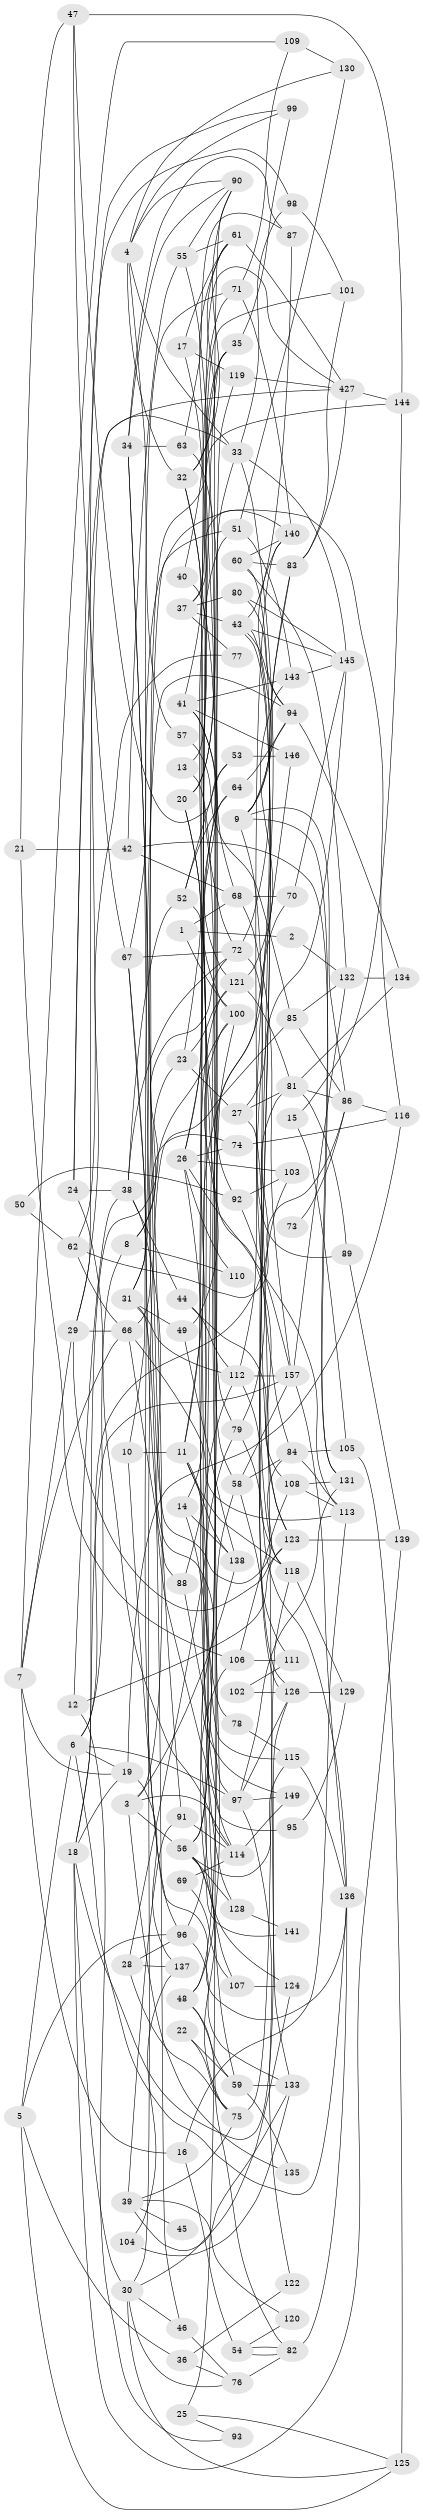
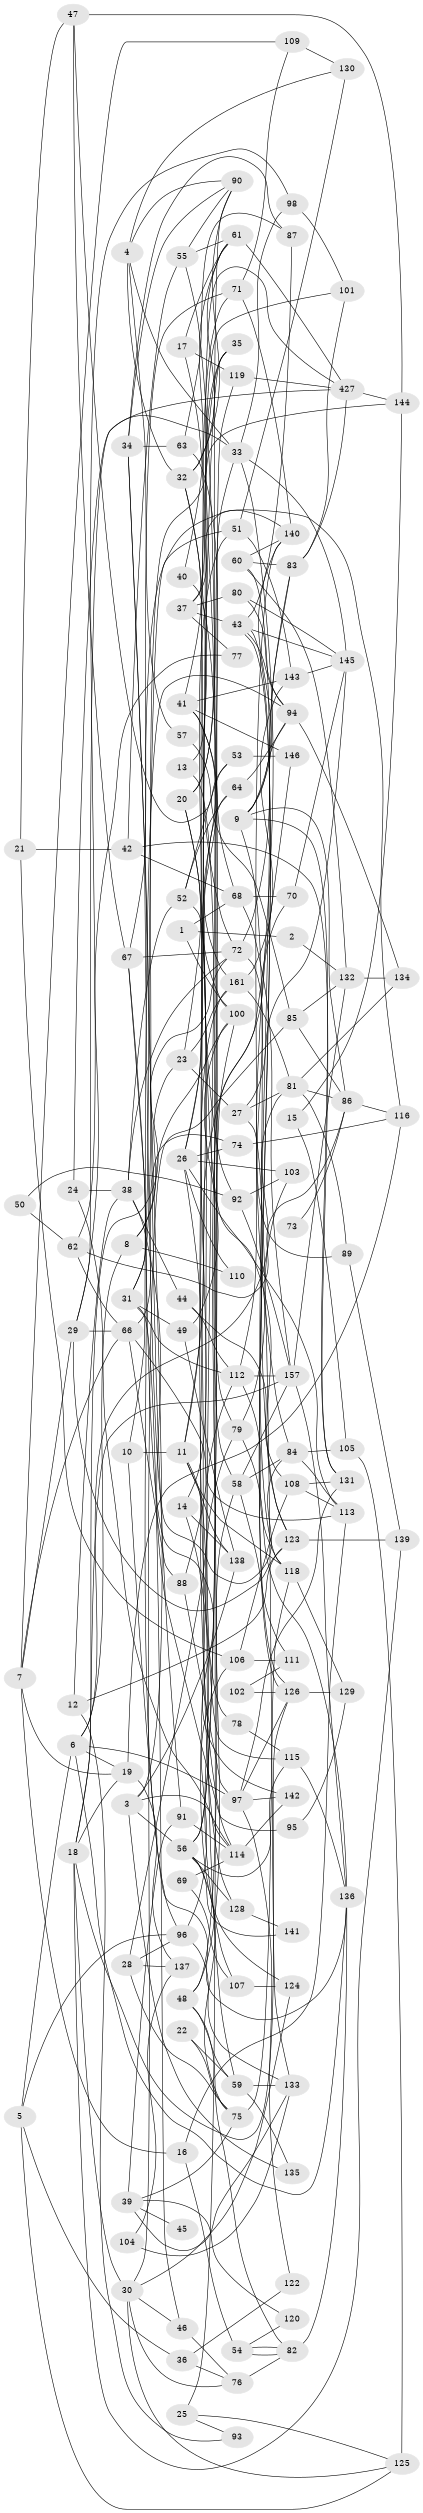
  graph {
    rankdir=LR
    node [color=gray90 style=filled]
    1
    2
    68
    100
    132
    70
    n7 [label=157]
    134
    3
    56
    114
    135
    138
    140
    90
    119
    75
    128
    115
    141
-   142 [label=149]
+   142
    4
    32
    33
    57
-   99
    130
    123
    61
    72
    145
    84
    98
    85
    5
    6
    36
    96
    125
    8
    19
    81
    97
    136
    76
    122
    106
    133
    23
    110
    116
    137
    86
    89
    131
    126
    7
    16
    29
    66
    109
    54
    113
    77
    n65 [label=427]
    74
    88
-   121
+   121 [label=161]
    27
    51
    9
    83
    94
    101
    139
    10
    11
    35
    118
    124
    129
    12
    38
    93
    44
    52
    95
    13
    79
    103
    14
    107
    143
    15
    105
    144
    120
    82
    17
    92
    18
    30
    46
    20
    78
    21
    42
    47
    55
    53
    67
    108
    111
    22
    59
    24
    25
    26
    64
    28
    31
    49
    112
    34
    63
    87
    91
    37
    43
    80
    39
    45
    40
    58
    41
    71
    146
    48
    50
    62
    69
    60
    73
    102
    104
    1 -- 2
    1 -- 68
    1 -- 100
    2 -- 132
    68 -- 70
    68 -- n7
    132 -- 134
    70 -- 145
    n7 -- 132
    n7 -- 136
    3 -- 56
    3 -- 114
    3 -- 135
    3 -- 138
    3 -- 140
    56 -- 90
    56 -- 119
    56 -- 75
    56 -- 128
    56 -- 115
    56 -- 141
    114 -- 142
    119 -- n65
    75 -- 118
    128 -- 141
    115 -- 136
    4 -- 90
    4 -- 32
    4 -- 33
    4 -- 57
-   4 -- 99
    4 -- 130
    32 -- 90
    32 -- 123
    32 -- 61
    32 -- 72
    33 -- 145
    33 -- 84
    33 -- 98
    57 -- 85
    123 -- 139
    61 -- n65
    72 -- 89
    72 -- 83
    84 -- 113
    84 -- 105
    98 -- 101
    85 -- 132
    85 -- 86
    5 -- 6
    5 -- 36
    5 -- 96
    5 -- 125
    6 -- 8
    6 -- 19
    6 -- 81
    6 -- 97
    6 -- 136
    36 -- 76
    36 -- 122
    96 -- 106
    96 -- 133
    8 -- 100
    8 -- 23
    8 -- 110
    19 -- 116
    19 -- 137
    81 -- 134
    81 -- 86
    81 -- 89
    97 -- 142
    97 -- 122
    97 -- 131
    97 -- 126
    76 -- 82
    106 -- 108
    106 -- 111
    23 -- 121
    23 -- 27
    23 -- 51
    86 -- 116
    89 -- 139
    126 -- 129
    7 -- 19
    7 -- 16
    7 -- 29
    7 -- 66
    7 -- 109
    16 -- 54
    16 -- 113
    29 -- 123
    29 -- 66
    29 -- 77
    29 -- n65
    66 -- 113
    66 -- 74
    66 -- 88
    109 -- 130
    54 -- 120
    54 -- 82
    54 -- 82
    n65 -- 144
    74 -- 116
    88 -- 97
    88 -- 112
    121 -- 81
    121 -- 143
    27 -- 145
    27 -- 81
    27 -- 133
    51 -- 130
    51 -- 143
    9 -- 140
    9 -- 123
    9 -- 86
    9 -- 131
    9 -- 83
    9 -- 94
    83 -- n65
    83 -- 101
    94 -- 134
    10 -- 136
    10 -- 94
    10 -- 11
    11 -- 70
    11 -- 138
    11 -- 35
    11 -- 118
    11 -- 124
-   35 -- 99
    118 -- 129
    12 -- 123
    12 -- 38
    12 -- 93
    38 -- 72
    38 -- 44
    38 -- 52
    38 -- 95
    44 -- 108
    44 -- 112
    52 -- 115
    52 -- 53
    52 -- 64
    95 -- 129
    13 -- 101
    13 -- 79
    79 -- 136
    79 -- 103
    14 -- 138
    14 -- 121
    14 -- 107
    107 -- 124
    143 -- 145
    15 -- 105
    15 -- 144
    105 -- 125
    82 -- 136
    17 -- 119
    17 -- 61
    17 -- 92
    92 -- n7
    92 -- 103
    18 -- n7
    18 -- 72
    18 -- 19
    18 -- 126
    18 -- 139
    18 -- 30
    30 -- 85
    30 -- 125
    30 -- 76
    30 -- 124
    30 -- 46
    46 -- 76
    20 -- 114
    20 -- 33
    20 -- 35
    20 -- 78
    78 -- 115
    21 -- 106
    21 -- 42
    21 -- 47
    42 -- 68
    42 -- 131
    42 -- 55
    47 -- 144
    47 -- 53
    47 -- 67
    55 -- 90
    55 -- 61
    55 -- 59
    53 -- 146
    67 -- 142
    67 -- 72
    67 -- 96
    67 -- 71
    108 -- 131
    108 -- 113
    22 -- 75
    22 -- 59
    59 -- 135
    59 -- 133
    24 -- 114
    24 -- 33
-   24 -- 99
    24 -- 38
    25 -- 100
    25 -- 125
    25 -- 93
    26 -- 128
    26 -- 110
    26 -- 113
    26 -- 74
    26 -- 35
    26 -- 103
    26 -- 64
    64 -- 94
    28 -- 75
    28 -- 96
    28 -- 137
    28 -- 79
    31 -- 51
    31 -- 144
    31 -- 46
    31 -- 49
    31 -- 112
    49 -- 100
    49 -- 138
    112 -- n7
    112 -- 140
    112 -- 118
    34 -- 90
    34 -- 84
    34 -- 63
    34 -- 87
    34 -- 91
    63 -- 68
    63 -- 87
    91 -- 114
    37 -- 116
    37 -- 77
    37 -- n65
    37 -- 43
    37 -- 80
    43 -- 145
    43 -- 126
    43 -- 126
    43 -- 94
    43 -- 87
    80 -- 145
    80 -- 94
    39 -- 75
    39 -- 133
    39 -- 120
    39 -- 91
    39 -- 45
    40 -- 61
    40 -- 58
    58 -- n7
    58 -- 84
    58 -- 111
    41 -- 100
    41 -- 121
    41 -- 143
    41 -- 71
    41 -- 146
    71 -- 140
    71 -- 109
    48 -- 82
    48 -- 59
    48 -- 58
    48 -- 146
    50 -- 92
    50 -- 62
    62 -- 98
    62 -- 86
    62 -- 66
    69 -- 114
    69 -- 107
    60 -- 132
    60 -- 140
    60 -- 83
    60 -- 118
    73 -- 86
    102 -- 126
    102 -- 111
    104 -- 133
    104 -- 137
  }
